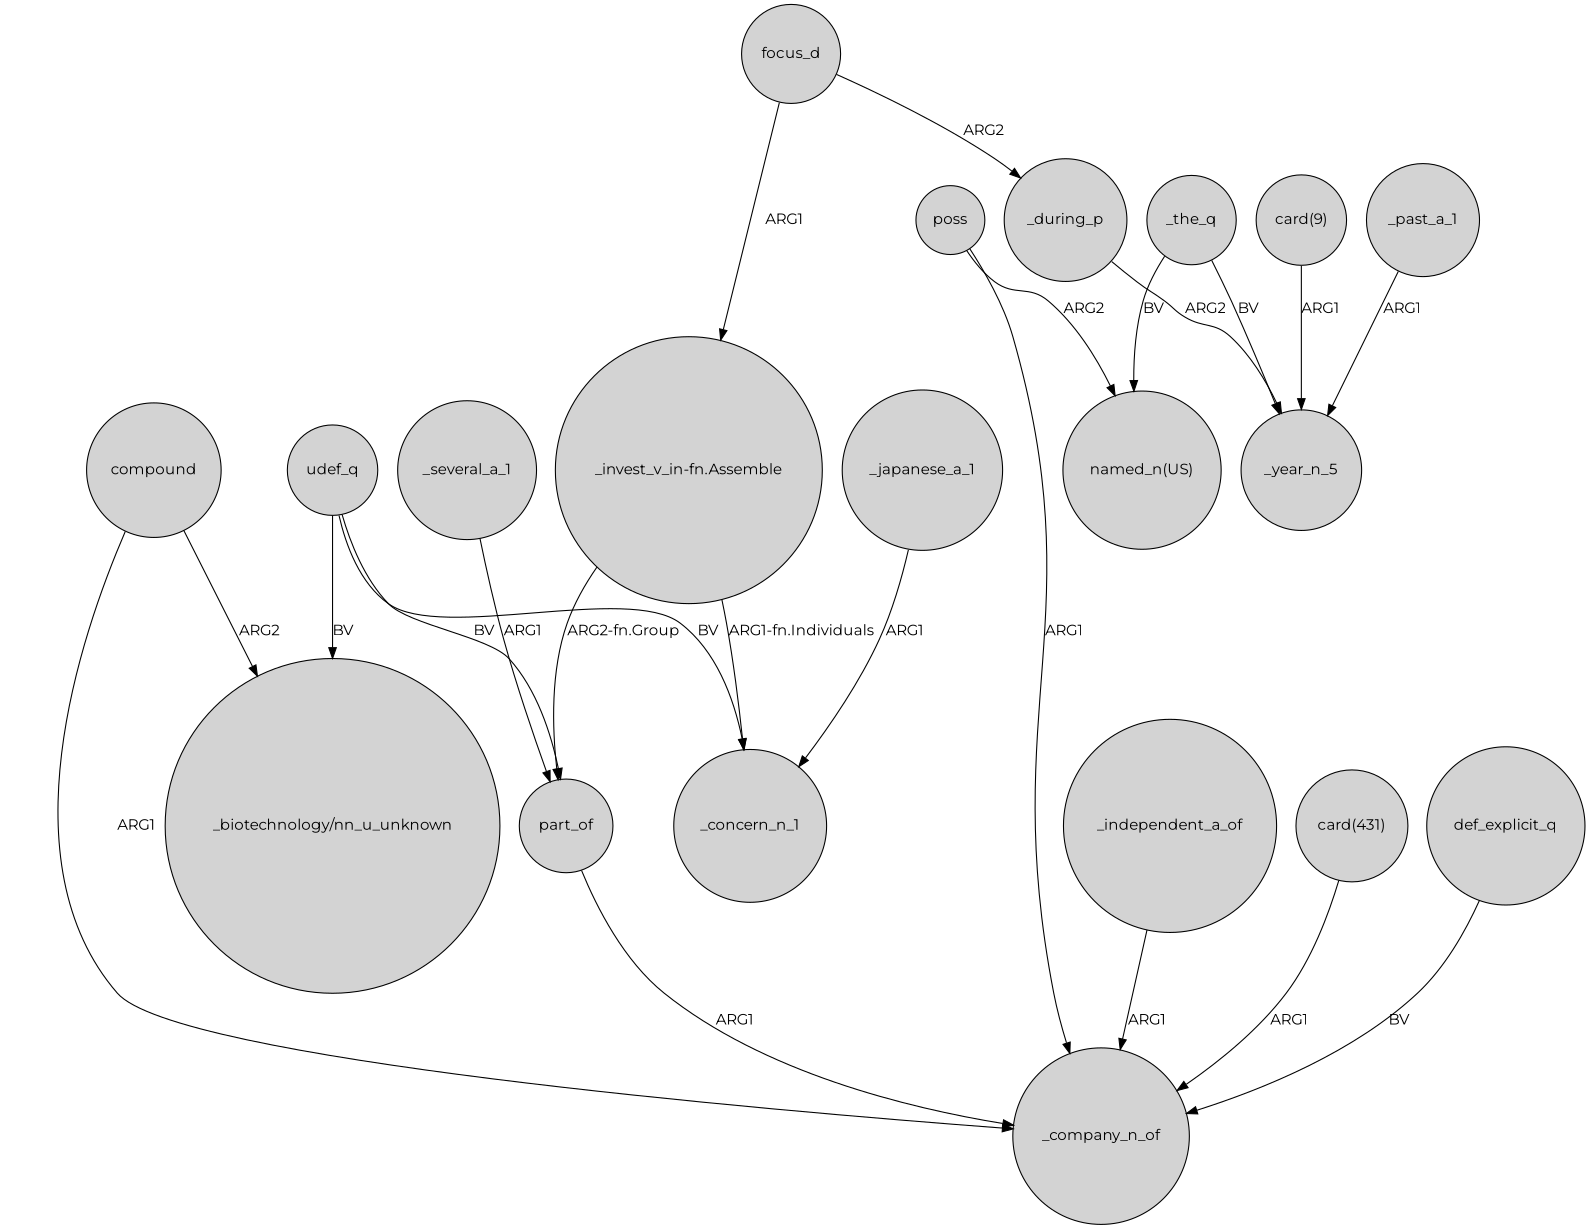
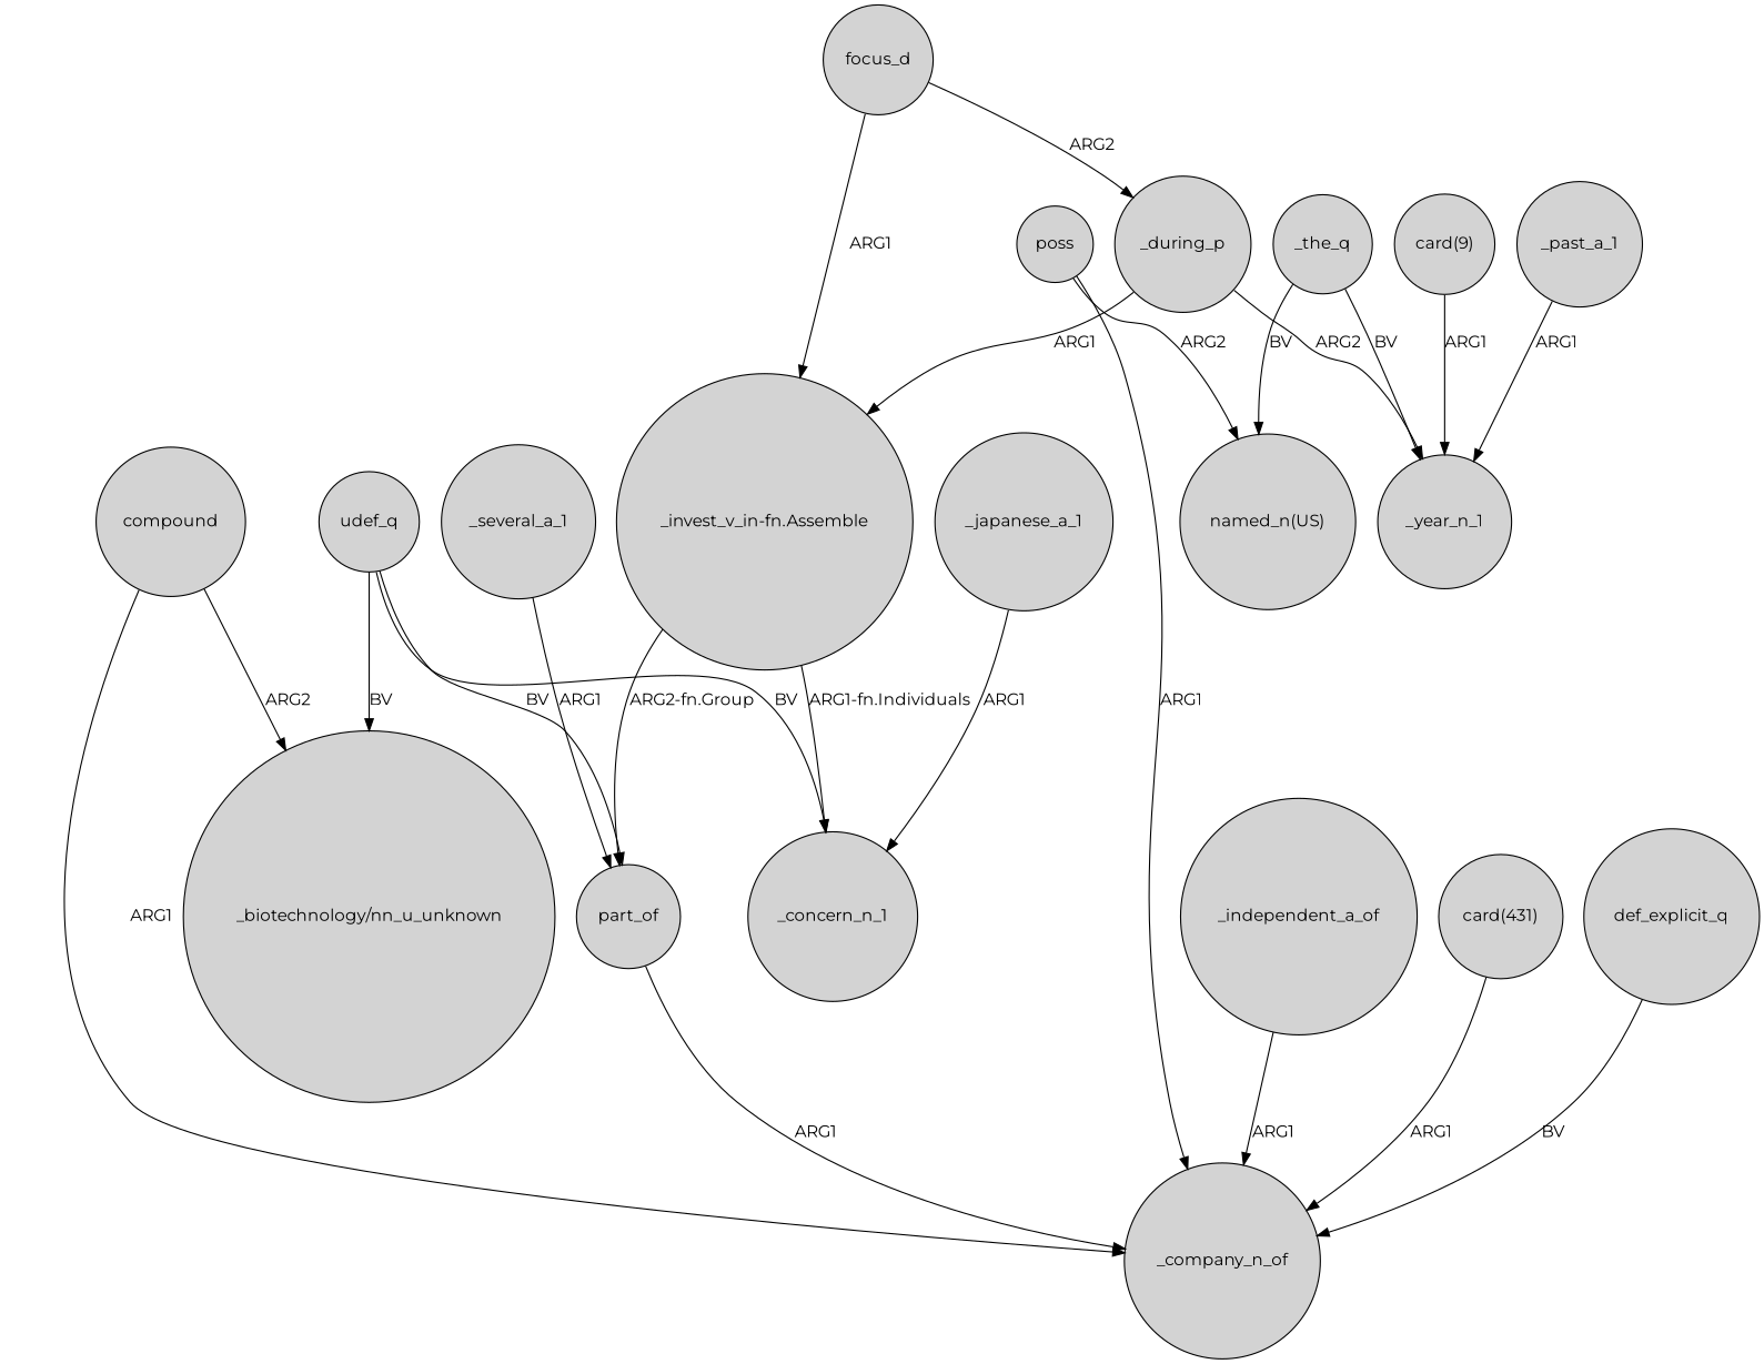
  digraph {
    fontname=Montserrat
    node [fontname=Montserrat shape=circle style=filled]
    edge [fontname=Montserrat]
    _several_a_1
    part_of
    _company_n_of
    _the_q
    "named_n(US)"
-   _year_n_1 [label=_year_n_5]
+   _year_n_1
    udef_q
    _concern_n_1
    "_biotechnology/nn_u_unknown"
    _japanese_a_1
    focus_d
    _during_p
    "_invest_v_in-fn.Assemble"
    compound
    _independent_a_of
    poss
    "card(431)"
    n18 [label="card(9)"]
    _past_a_1
    def_explicit_q
    _several_a_1 -> part_of [label=ARG1]
    part_of -> _company_n_of [label=ARG1]
    _the_q -> "named_n(US)" [label=BV]
    _the_q -> _year_n_1 [label=BV]
    udef_q -> part_of [label=BV]
    udef_q -> _concern_n_1 [label=BV]
    udef_q -> "_biotechnology/nn_u_unknown" [label=BV]
    _japanese_a_1 -> _concern_n_1 [label=ARG1]
    focus_d -> _during_p [label=ARG2]
    focus_d -> "_invest_v_in-fn.Assemble" [label=ARG1]
    _during_p -> _year_n_1 [label=ARG2]
+   _during_p -> "_invest_v_in-fn.Assemble" [label=ARG1]
    "_invest_v_in-fn.Assemble" -> part_of [label="ARG2-fn.Group"]
    "_invest_v_in-fn.Assemble" -> _concern_n_1 [label="ARG1-fn.Individuals"]
    compound -> _company_n_of [label=ARG1]
    compound -> "_biotechnology/nn_u_unknown" [label=ARG2]
    _independent_a_of -> _company_n_of [label=ARG1]
    poss -> _company_n_of [label=ARG1]
    poss -> "named_n(US)" [label=ARG2]
    "card(431)" -> _company_n_of [label=ARG1]
    n18 -> _year_n_1 [label=ARG1]
    _past_a_1 -> _year_n_1 [label=ARG1]
    def_explicit_q -> _company_n_of [label=BV]
  }
